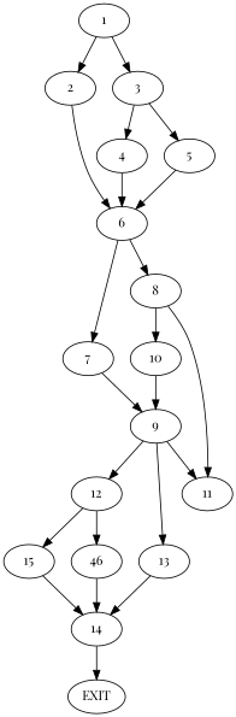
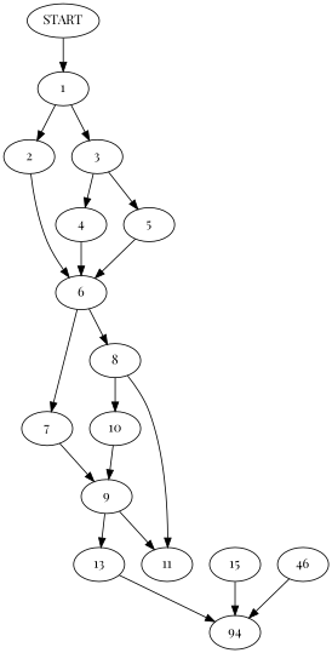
  digraph {
    fontname="Playfair Display"
    node [fontname="Playfair Display"]
    edge [fontname="Playfair Display"]
+   n1 [label=START]
    1
    2
    3
-   n5 [label=EXIT]
    6
    4
    5
    7
    8
    9
    10
    11
-   12
    13
    15
    n17 [label=46]
-   14
+   14 [label=94]
+   n1 -> 1
    1 -> 2
    1 -> 3
    2 -> 6
    3 -> 4
    3 -> 5
    6 -> 7
    6 -> 8
    4 -> 6
    5 -> 6
    7 -> 9
    8 -> 10
    8 -> 11
    9 -> 11
-   9 -> 12
    9 -> 13
    10 -> 9
-   12 -> 15
-   12 -> n17
    13 -> 14
    15 -> 14
    n17 -> 14
-   14 -> n5
  }
